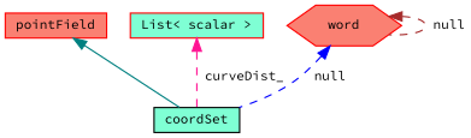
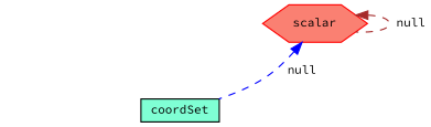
  digraph {
    fontname="Source Code Pro"
    node [color=red fillcolor=aquamarine fontname="Source Code Pro" fontsize=10 shape=box style=filled]
    edge [dir=back fontname="Source Code Pro" fontsize=10 labelfontname=FreeSans labelfontsize=10 style=dashed]
    n1 [color=black fontcolor=black height=0.2 label=coordSet width=0.4]
-   n2 [fillcolor=salmon height=0.2 label=pointField width=0.4]
-   n3 [height=0.2 label="List\< scalar \>" width=0.4]
-   n4 [fillcolor=salmon height=0.2 label=word shape=hexagon width=0.4]
-   n2 -> n1 [color=teal style=solid]
-   n3 -> n1 [color=deeppink label=" curveDist_"]
+   n4 [fillcolor=salmon height=0.2 label=scalar shape=hexagon width=0.4]
    n4 -> n1 [color=blue label=" null"]
    n4 -> n4 [color=brown label=" null"]
  }
